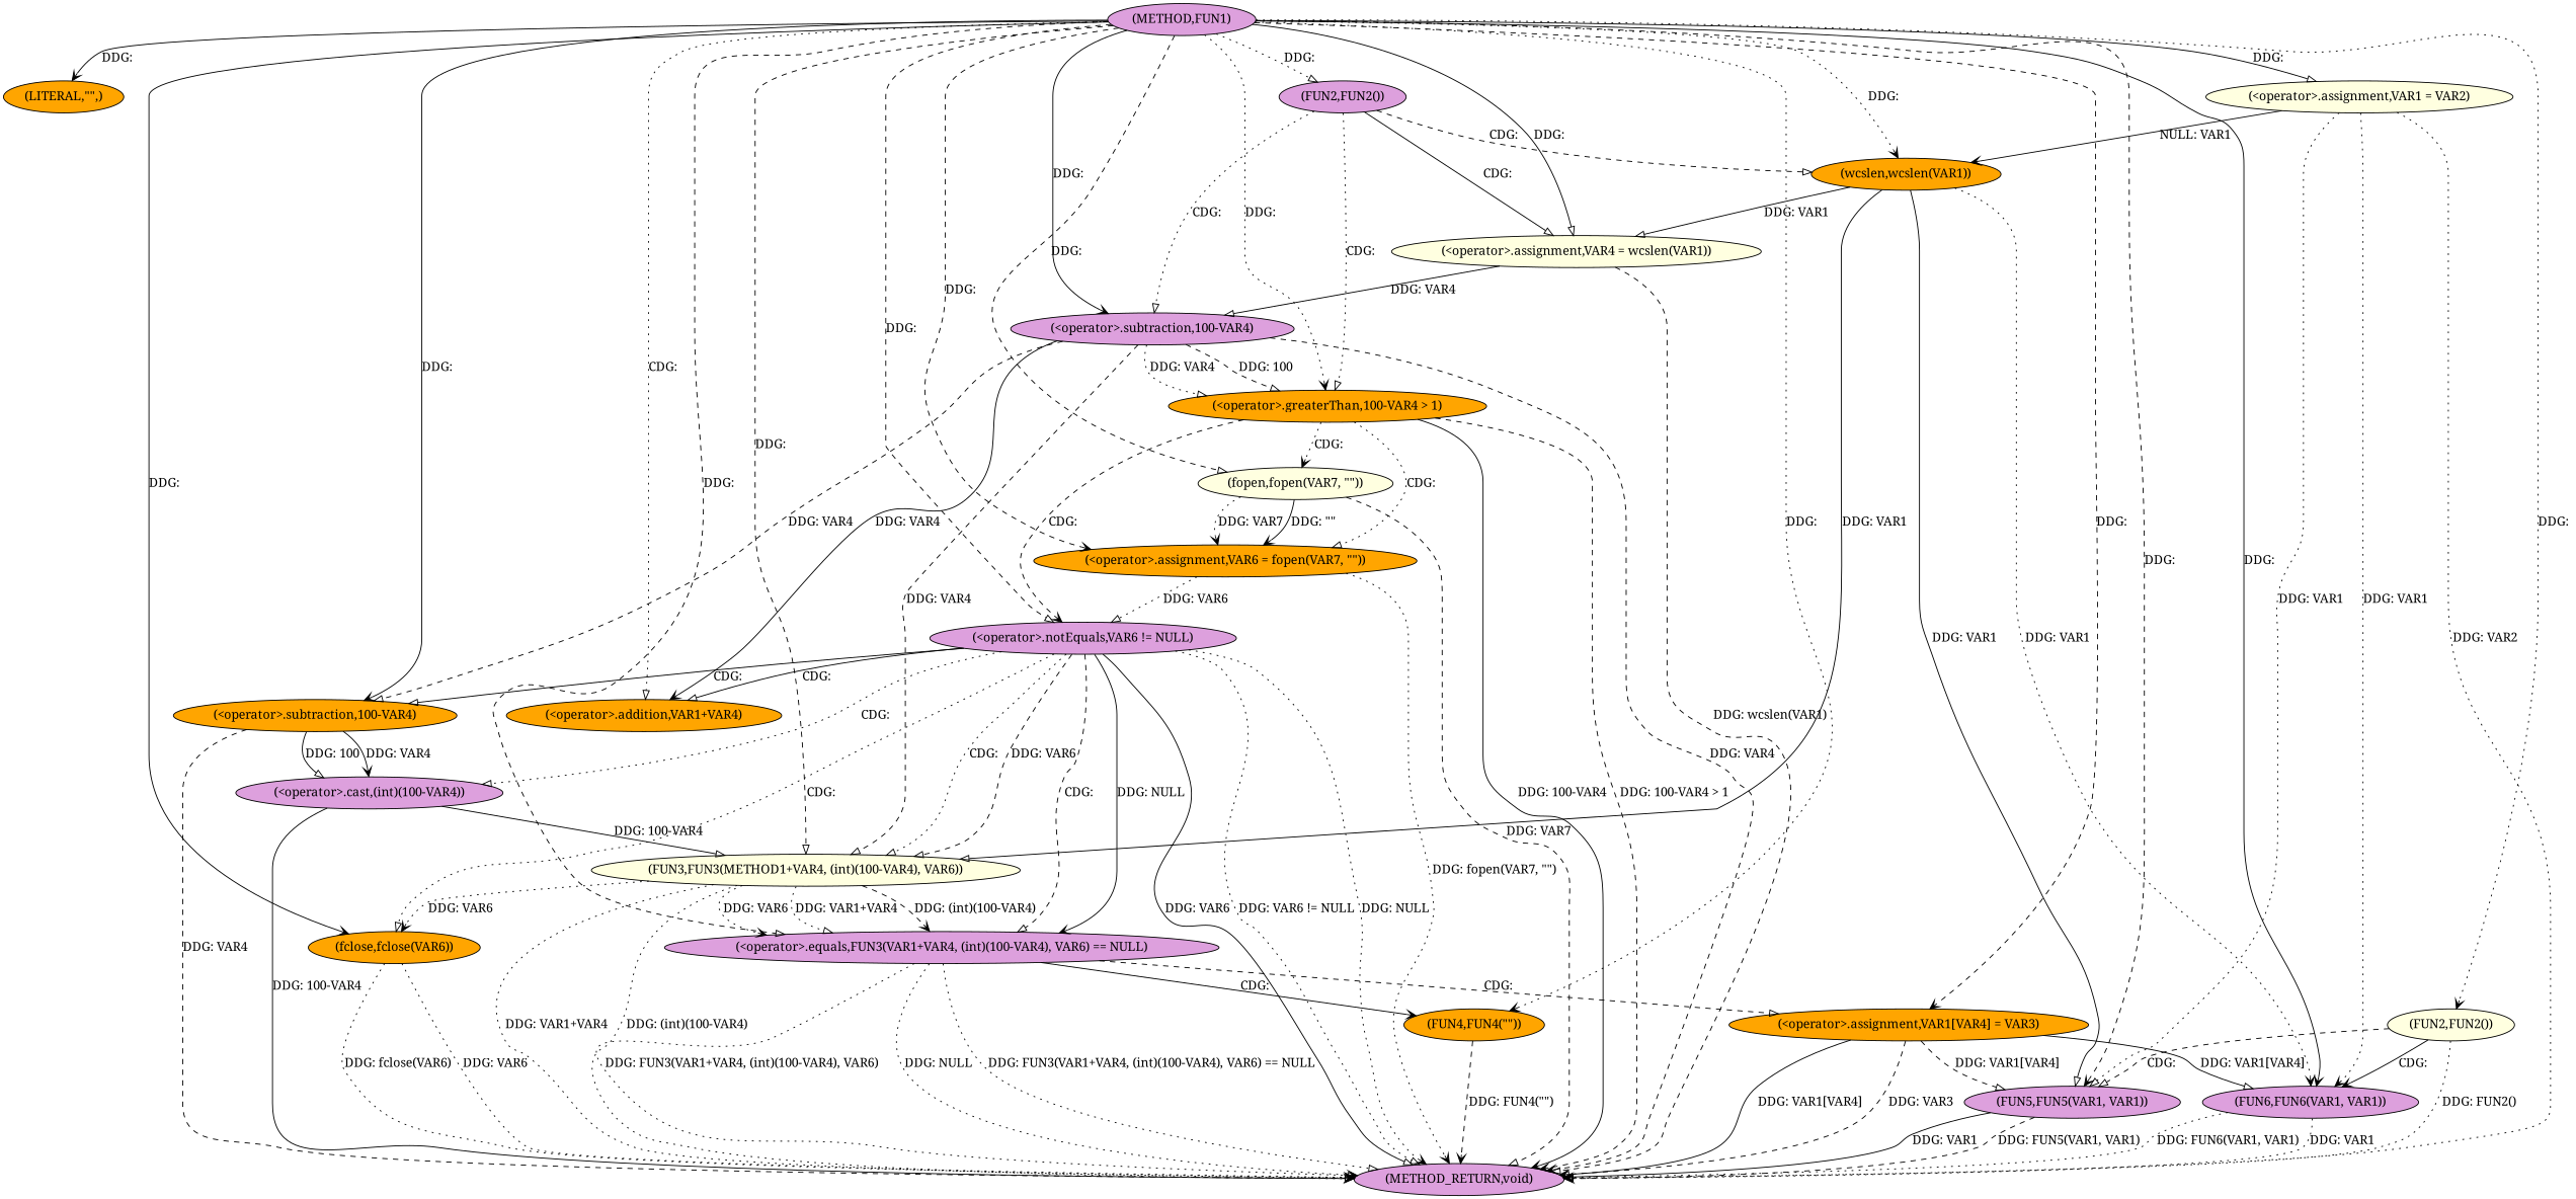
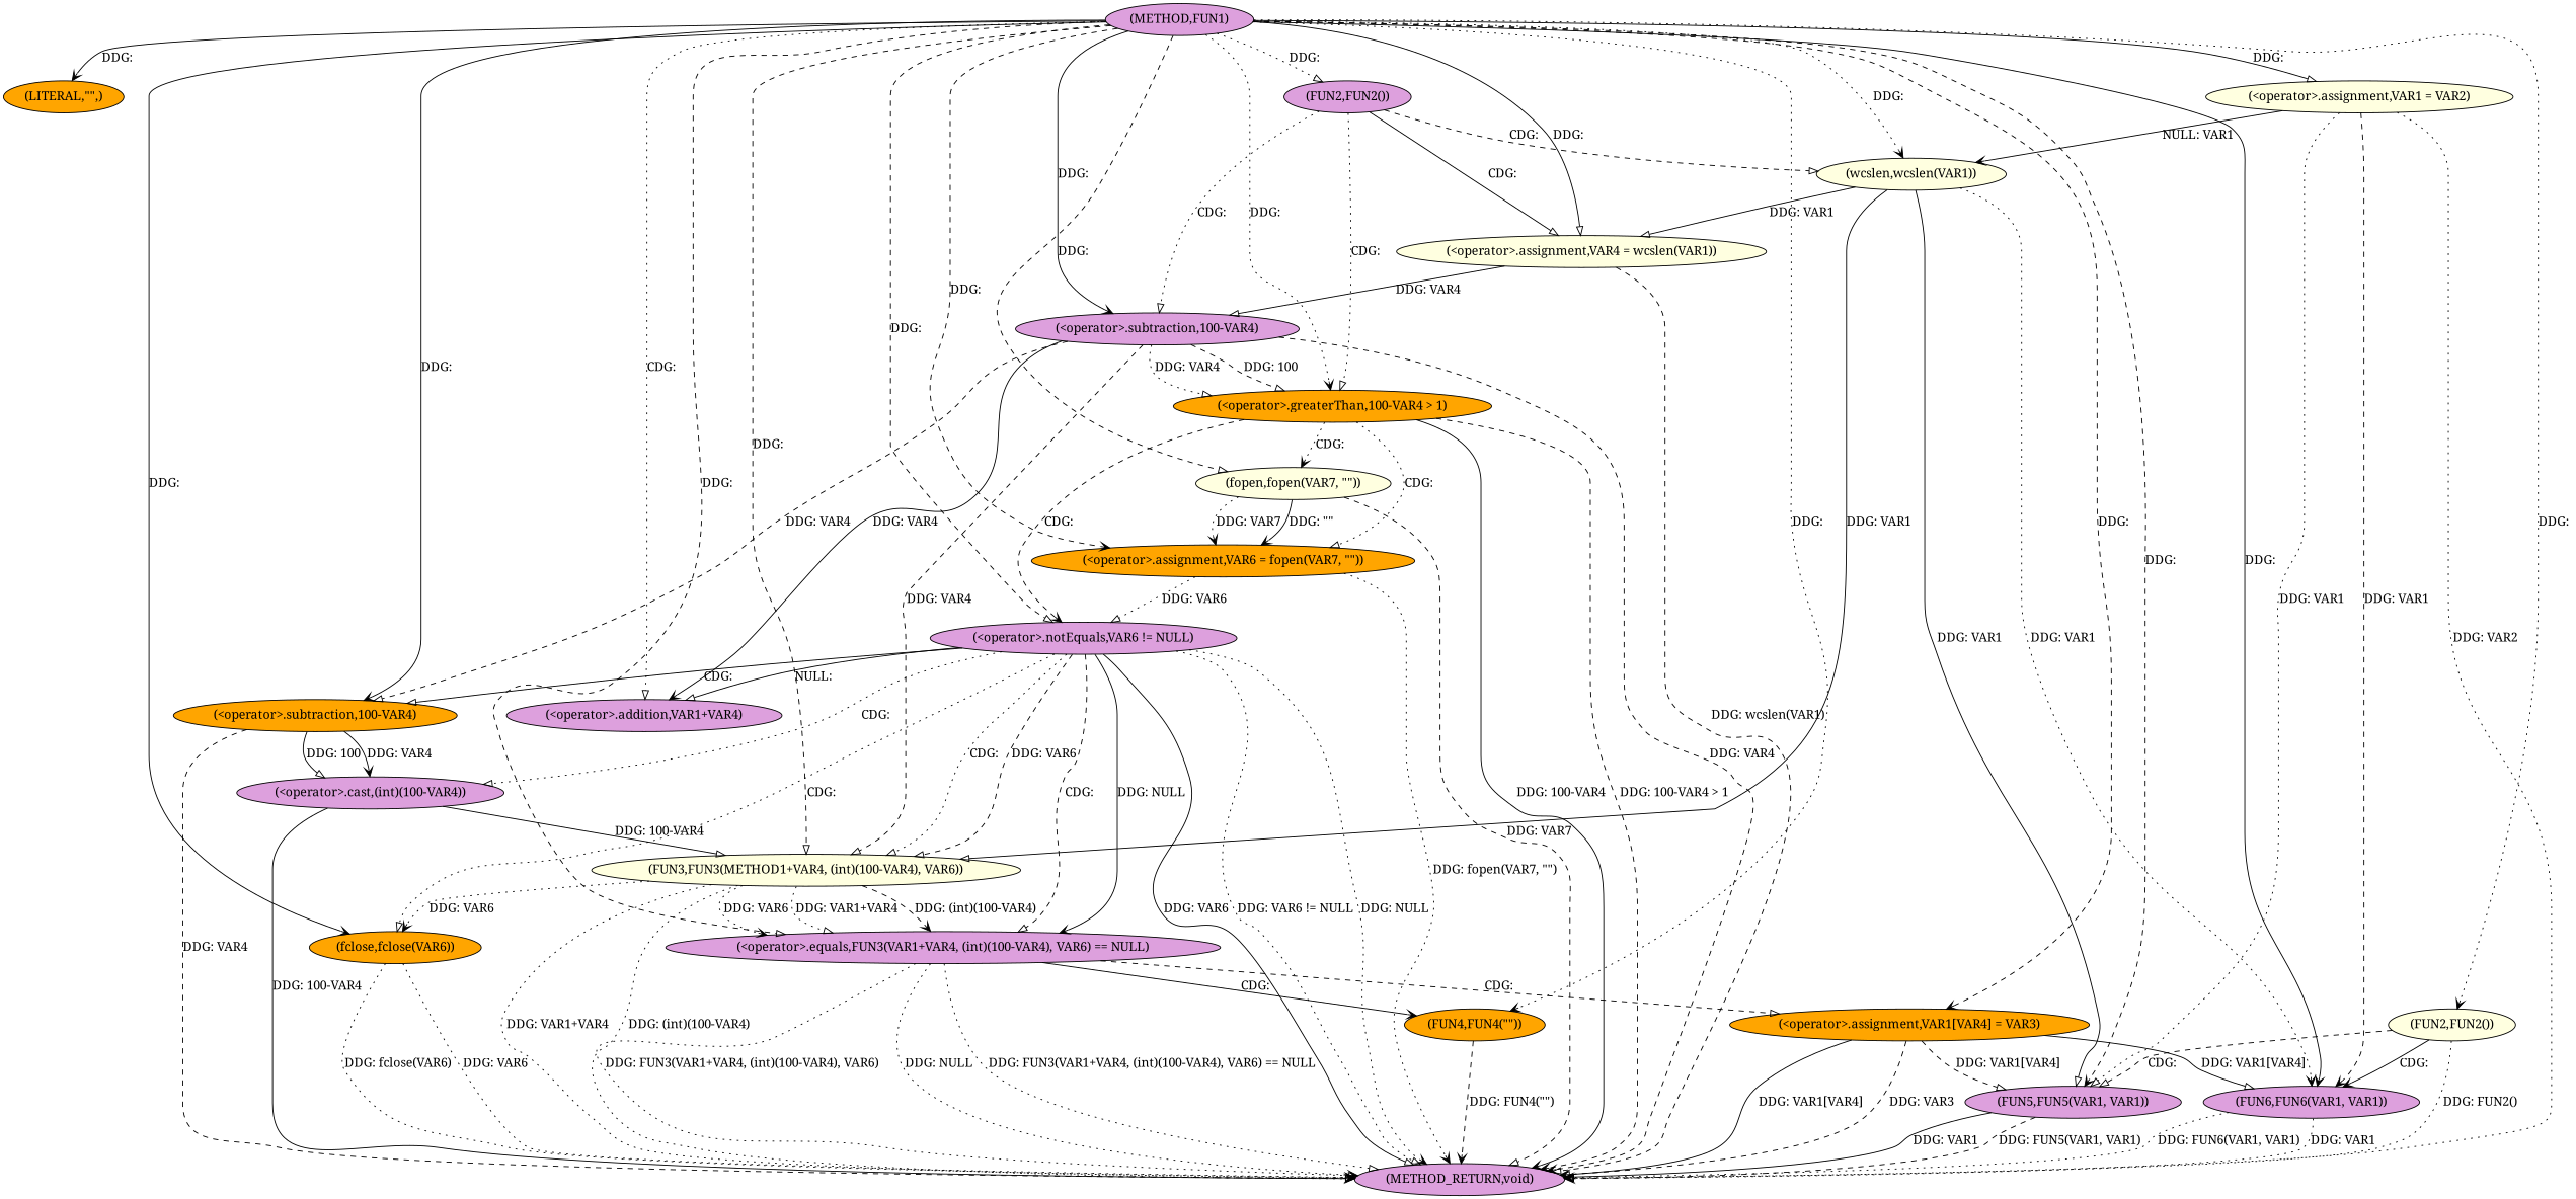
  digraph {
    fontname="Noto Serif"
    node [fillcolor=plum fontname="Noto Serif" style=filled]
    edge [arrowhead=onormal fontname="Noto Serif" style=dotted]
    n1 [label="(METHOD,FUN1)"]
    n2 [fillcolor=orange label="(LITERAL,\"\",)"]
    n3 [fillcolor=lightyellow label="(<operator>.assignment,VAR1 = VAR2)"]
    n4 [label="(FUN2,FUN2())"]
    n5 [fillcolor=lightyellow label="(<operator>.assignment,VAR4 = wcslen(VAR1))"]
-   n6 [fillcolor=orange label="(wcslen,wcslen(VAR1))"]
+   n6 [fillcolor=lightyellow label="(wcslen,wcslen(VAR1))"]
    n7 [fillcolor=orange label="(<operator>.greaterThan,100-VAR4 > 1)"]
    n8 [label="(<operator>.subtraction,100-VAR4)"]
    n9 [fillcolor=orange label="(<operator>.assignment,VAR6 = fopen(VAR7, \"\"))"]
    n10 [fillcolor=lightyellow label="(fopen,fopen(VAR7, \"\"))"]
    n11 [label="(<operator>.notEquals,VAR6 != NULL)"]
    n12 [label="(<operator>.equals,FUN3(VAR1+VAR4, (int)(100-VAR4), VAR6) == NULL)"]
    n13 [fillcolor=lightyellow label="(FUN3,FUN3(METHOD1+VAR4, (int)(100-VAR4), VAR6))"]
-   n14 [fillcolor=orange label="(<operator>.addition,VAR1+VAR4)"]
+   n14 [label="(<operator>.addition,VAR1+VAR4)"]
    n15 [fillcolor=orange label="(<operator>.subtraction,100-VAR4)"]
    n16 [fillcolor=orange label="(FUN4,FUN4(\"\"))"]
    n17 [fillcolor=orange label="(<operator>.assignment,VAR1[VAR4] = VAR3)"]
    n18 [fillcolor=orange label="(fclose,fclose(VAR6))"]
    n19 [fillcolor=lightyellow label="(FUN2,FUN2())"]
    n20 [label="(FUN5,FUN5(VAR1, VAR1))"]
    n21 [label="(FUN6,FUN6(VAR1, VAR1))"]
    n22 [label="(METHOD_RETURN,void)"]
    n23 [label="(<operator>.cast,(int)(100-VAR4))"]
    n1 -> n2 [arrowhead=vee label="DDG: " style=solid]
    n1 -> n3 [label="DDG: " style=solid]
    n1 -> n4 [label="DDG: "]
    n1 -> n5 [label="DDG: " style=solid]
    n1 -> n6 [arrowhead=vee label="DDG: "]
    n1 -> n7 [arrowhead=vee label="DDG: "]
    n1 -> n8 [arrowhead=vee label="DDG: " style=solid]
    n1 -> n9 [arrowhead=vee label="DDG: " style=dashed]
    n1 -> n10 [label="DDG: " style=dashed]
    n1 -> n11 [label="DDG: " style=dashed]
    n1 -> n12 [label="DDG: " style=dashed]
    n1 -> n13 [label="DDG: " style=dashed]
    n1 -> n14 [label="CDG: "]
    n1 -> n15 [arrowhead=vee label="DDG: " style=solid]
    n1 -> n16 [arrowhead=vee label="DDG: "]
    n1 -> n17 [arrowhead=vee label="DDG: " style=dashed]
    n1 -> n18 [arrowhead=vee label="DDG: " style=solid]
    n1 -> n19 [arrowhead=vee label="DDG: "]
    n1 -> n20 [arrowhead=vee label="DDG: " style=dashed]
    n1 -> n21 [arrowhead=vee label="DDG: " style=solid]
    n3 -> n6 [arrowhead=vee label="NULL: VAR1" style=solid]
    n3 -> n20 [label="DDG: VAR1"]
-   n3 -> n21 [arrowhead=vee label="DDG: VAR1"]
+   n3 -> n21 [arrowhead=vee label="DDG: VAR1" style=dashed]
    n3 -> n22 [label="DDG: VAR2"]
    n4 -> n5 [label="CDG: " style=solid]
    n4 -> n6 [label="CDG: " style=dashed]
    n4 -> n7 [label="CDG: "]
    n4 -> n8 [label="CDG: "]
    n5 -> n8 [label="DDG: VAR4" style=solid]
    n5 -> n22 [label="DDG: wcslen(VAR1)" style=dashed]
    n6 -> n5 [label="DDG: VAR1" style=solid]
    n6 -> n13 [label="DDG: VAR1" style=solid]
    n6 -> n20 [label="DDG: VAR1" style=solid]
    n6 -> n21 [arrowhead=vee label="DDG: VAR1"]
    n7 -> n9 [label="CDG: "]
    n7 -> n10 [arrowhead=vee label="CDG: "]
    n7 -> n11 [arrowhead=vee label="CDG: " style=dashed]
    n7 -> n22 [arrowhead=vee label="DDG: 100-VAR4 > 1" style=dashed]
    n7 -> n22 [arrowhead=vee label="DDG: 100-VAR4" style=solid]
    n8 -> n7 [label="DDG: 100" style=dashed]
    n8 -> n7 [label="DDG: VAR4"]
    n8 -> n13 [label="DDG: VAR4" style=dashed]
    n8 -> n14 [arrowhead=vee label="DDG: VAR4" style=solid]
    n8 -> n15 [label="DDG: VAR4" style=dashed]
    n8 -> n22 [arrowhead=vee label="DDG: VAR4" style=dashed]
    n9 -> n11 [label="DDG: VAR6"]
    n9 -> n22 [arrowhead=vee label="DDG: fopen(VAR7, \"\")"]
    n10 -> n9 [arrowhead=vee label="DDG: VAR7"]
    n10 -> n9 [arrowhead=vee label="DDG: \"\"" style=solid]
    n10 -> n22 [label="DDG: VAR7" style=dashed]
    n11 -> n12 [arrowhead=vee label="DDG: NULL" style=solid]
    n11 -> n12 [label="CDG: " style=dashed]
    n11 -> n13 [label="DDG: VAR6" style=dashed]
    n11 -> n13 [label="CDG: "]
-   n11 -> n14 [label="CDG: " style=solid]
+   n11 -> n14 [label="NULL: " style=solid]
    n11 -> n15 [label="CDG: " style=solid]
    n11 -> n18 [label="CDG: "]
    n11 -> n22 [arrowhead=vee label="DDG: NULL"]
    n11 -> n22 [label="DDG: VAR6 != NULL"]
    n11 -> n22 [label="DDG: VAR6" style=solid]
    n11 -> n23 [label="CDG: "]
    n12 -> n16 [arrowhead=vee label="CDG: " style=solid]
    n12 -> n17 [label="CDG: " style=dashed]
    n12 -> n22 [label="DDG: FUN3(VAR1+VAR4, (int)(100-VAR4), VAR6) == NULL"]
    n12 -> n22 [label="DDG: FUN3(VAR1+VAR4, (int)(100-VAR4), VAR6)"]
    n12 -> n22 [arrowhead=vee label="DDG: NULL"]
    n13 -> n12 [label="DDG: VAR1+VAR4"]
    n13 -> n12 [arrowhead=vee label="DDG: (int)(100-VAR4)" style=dashed]
    n13 -> n12 [arrowhead=vee label="DDG: VAR6"]
    n13 -> n18 [arrowhead=vee label="DDG: VAR6"]
    n13 -> n22 [label="DDG: (int)(100-VAR4)"]
    n13 -> n22 [label="DDG: VAR1+VAR4"]
    n15 -> n22 [label="DDG: VAR4" style=dashed]
    n15 -> n23 [label="DDG: 100" style=solid]
    n15 -> n23 [arrowhead=vee label="DDG: VAR4" style=solid]
    n16 -> n22 [arrowhead=vee label="DDG: FUN4(\"\")" style=dashed]
    n17 -> n20 [label="DDG: VAR1[VAR4]" style=dashed]
    n17 -> n21 [label="DDG: VAR1[VAR4]" style=solid]
    n17 -> n22 [label="DDG: VAR1[VAR4]" style=solid]
    n17 -> n22 [arrowhead=vee label="DDG: VAR3" style=dashed]
    n18 -> n22 [arrowhead=vee label="DDG: VAR6"]
    n18 -> n22 [arrowhead=vee label="DDG: fclose(VAR6)"]
    n19 -> n20 [label="CDG: " style=dashed]
    n19 -> n21 [arrowhead=vee label="CDG: " style=solid]
    n19 -> n22 [label="DDG: FUN2()"]
    n20 -> n22 [label="DDG: VAR1" style=solid]
    n20 -> n22 [arrowhead=vee label="DDG: FUN5(VAR1, VAR1)" style=dashed]
    n21 -> n22 [label="DDG: VAR1"]
    n21 -> n22 [arrowhead=vee label="DDG: FUN6(VAR1, VAR1)"]
    n23 -> n13 [label="DDG: 100-VAR4" style=solid]
    n23 -> n22 [arrowhead=vee label="DDG: 100-VAR4" style=solid]
  }
